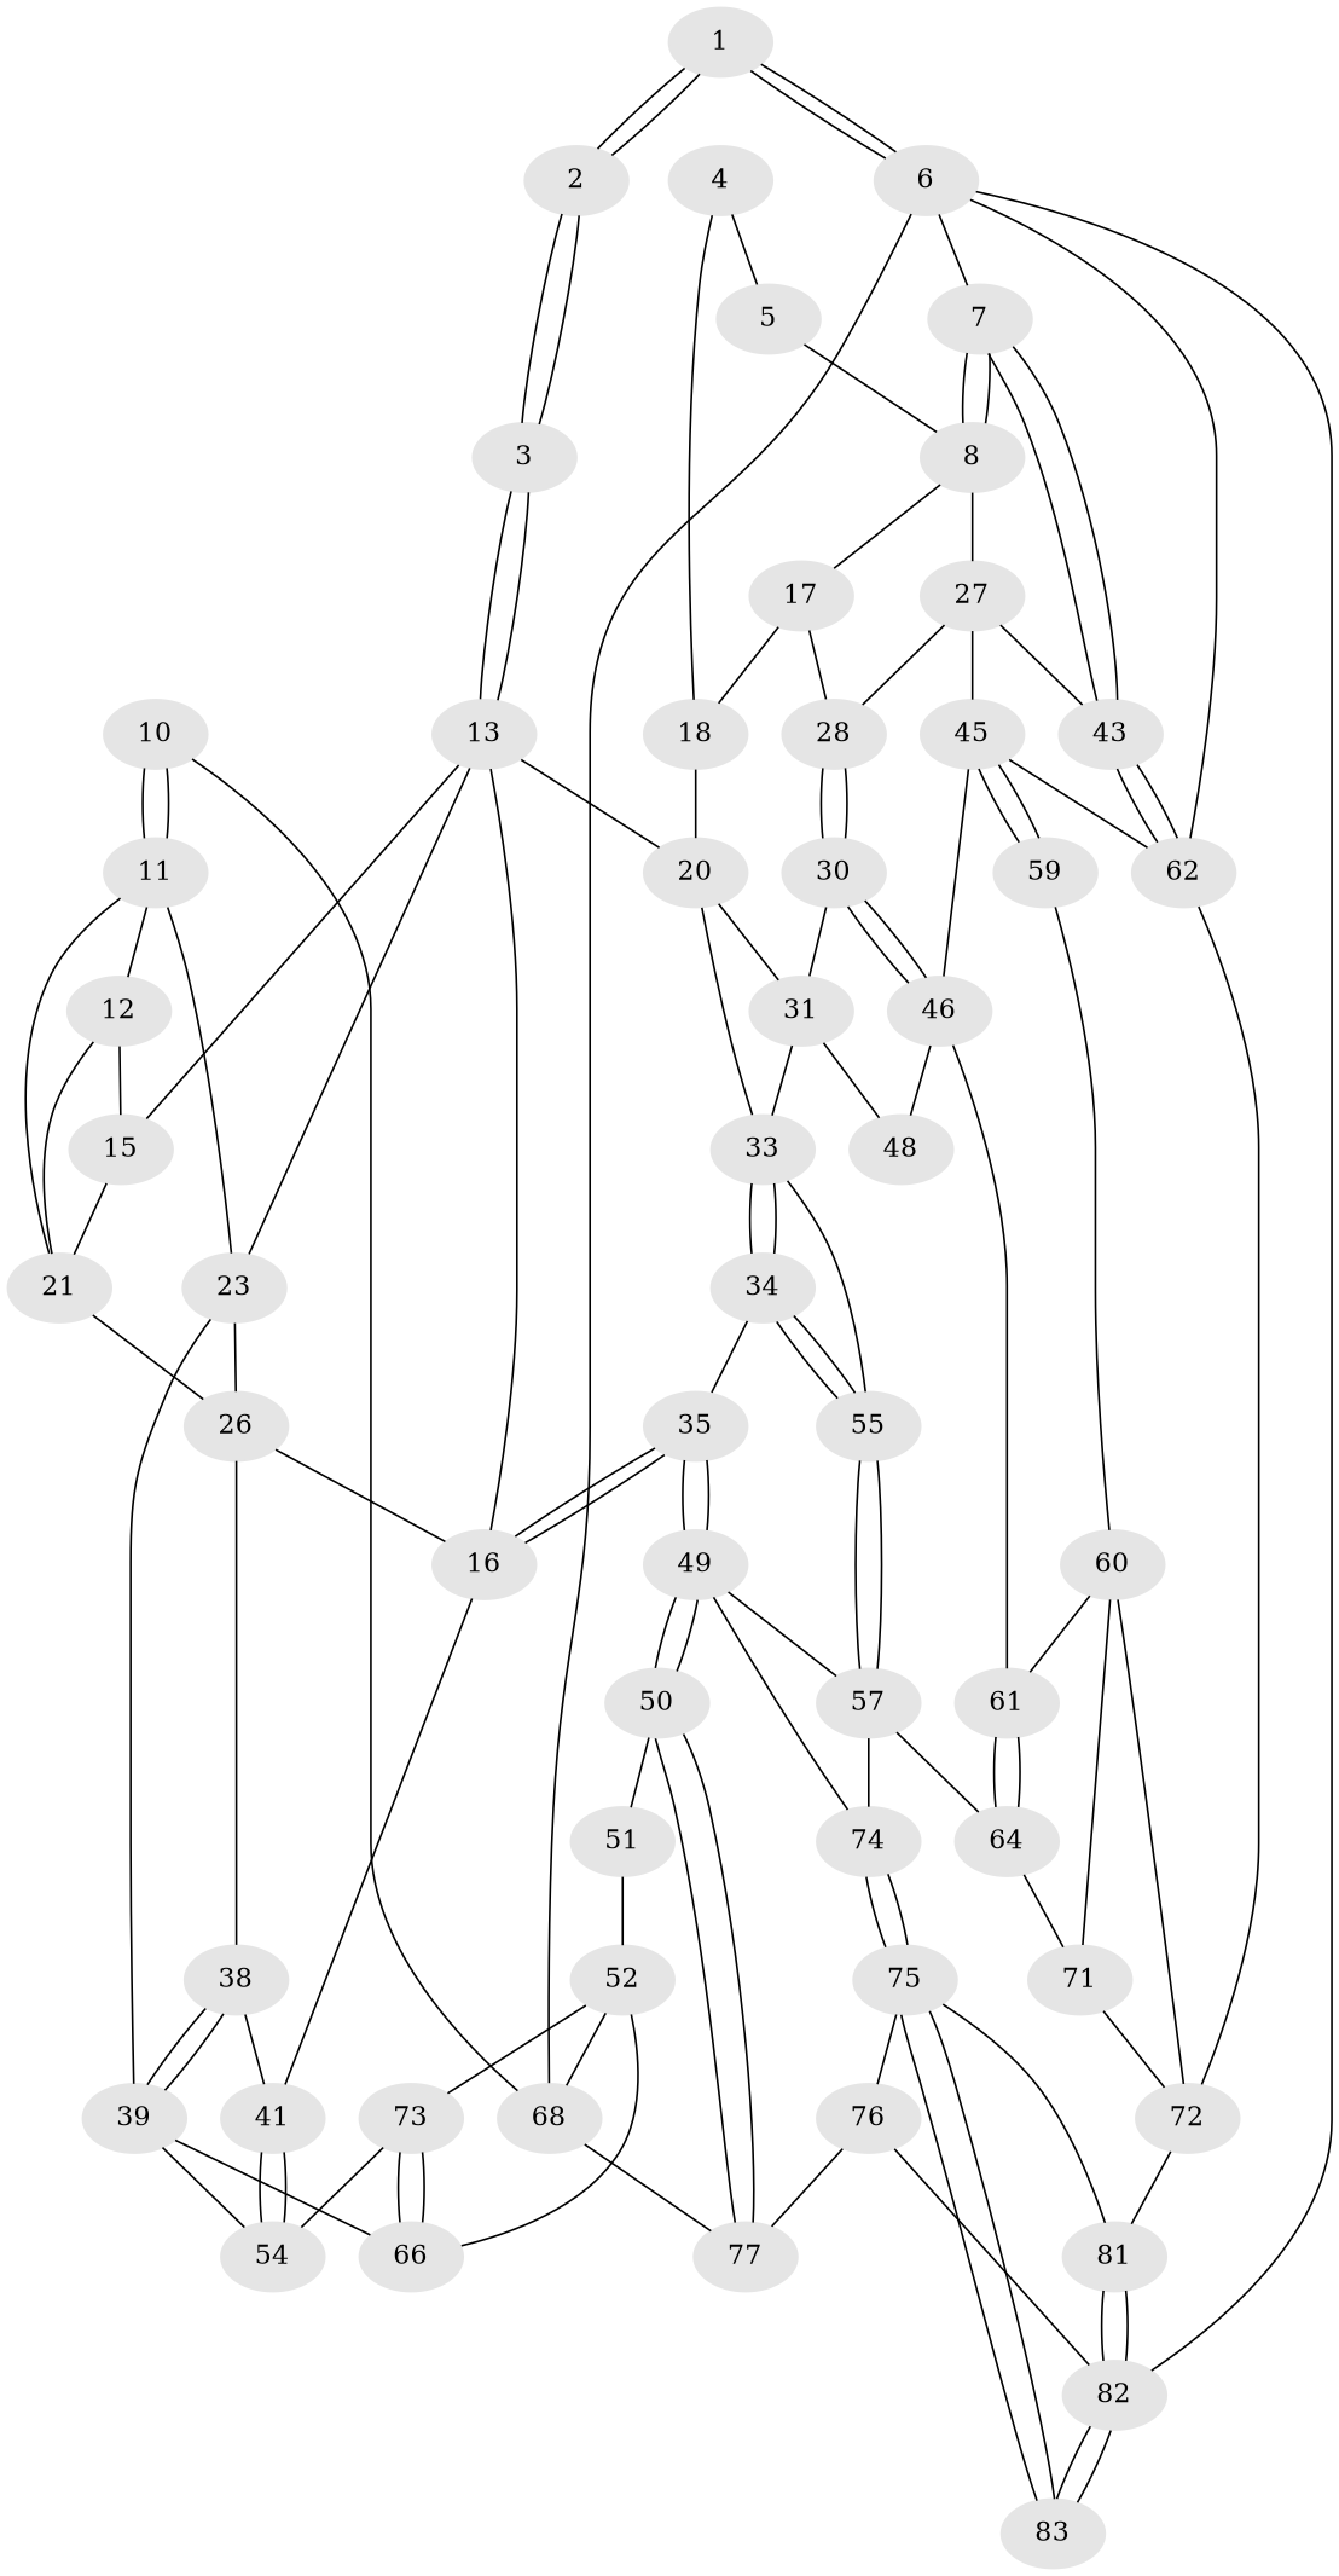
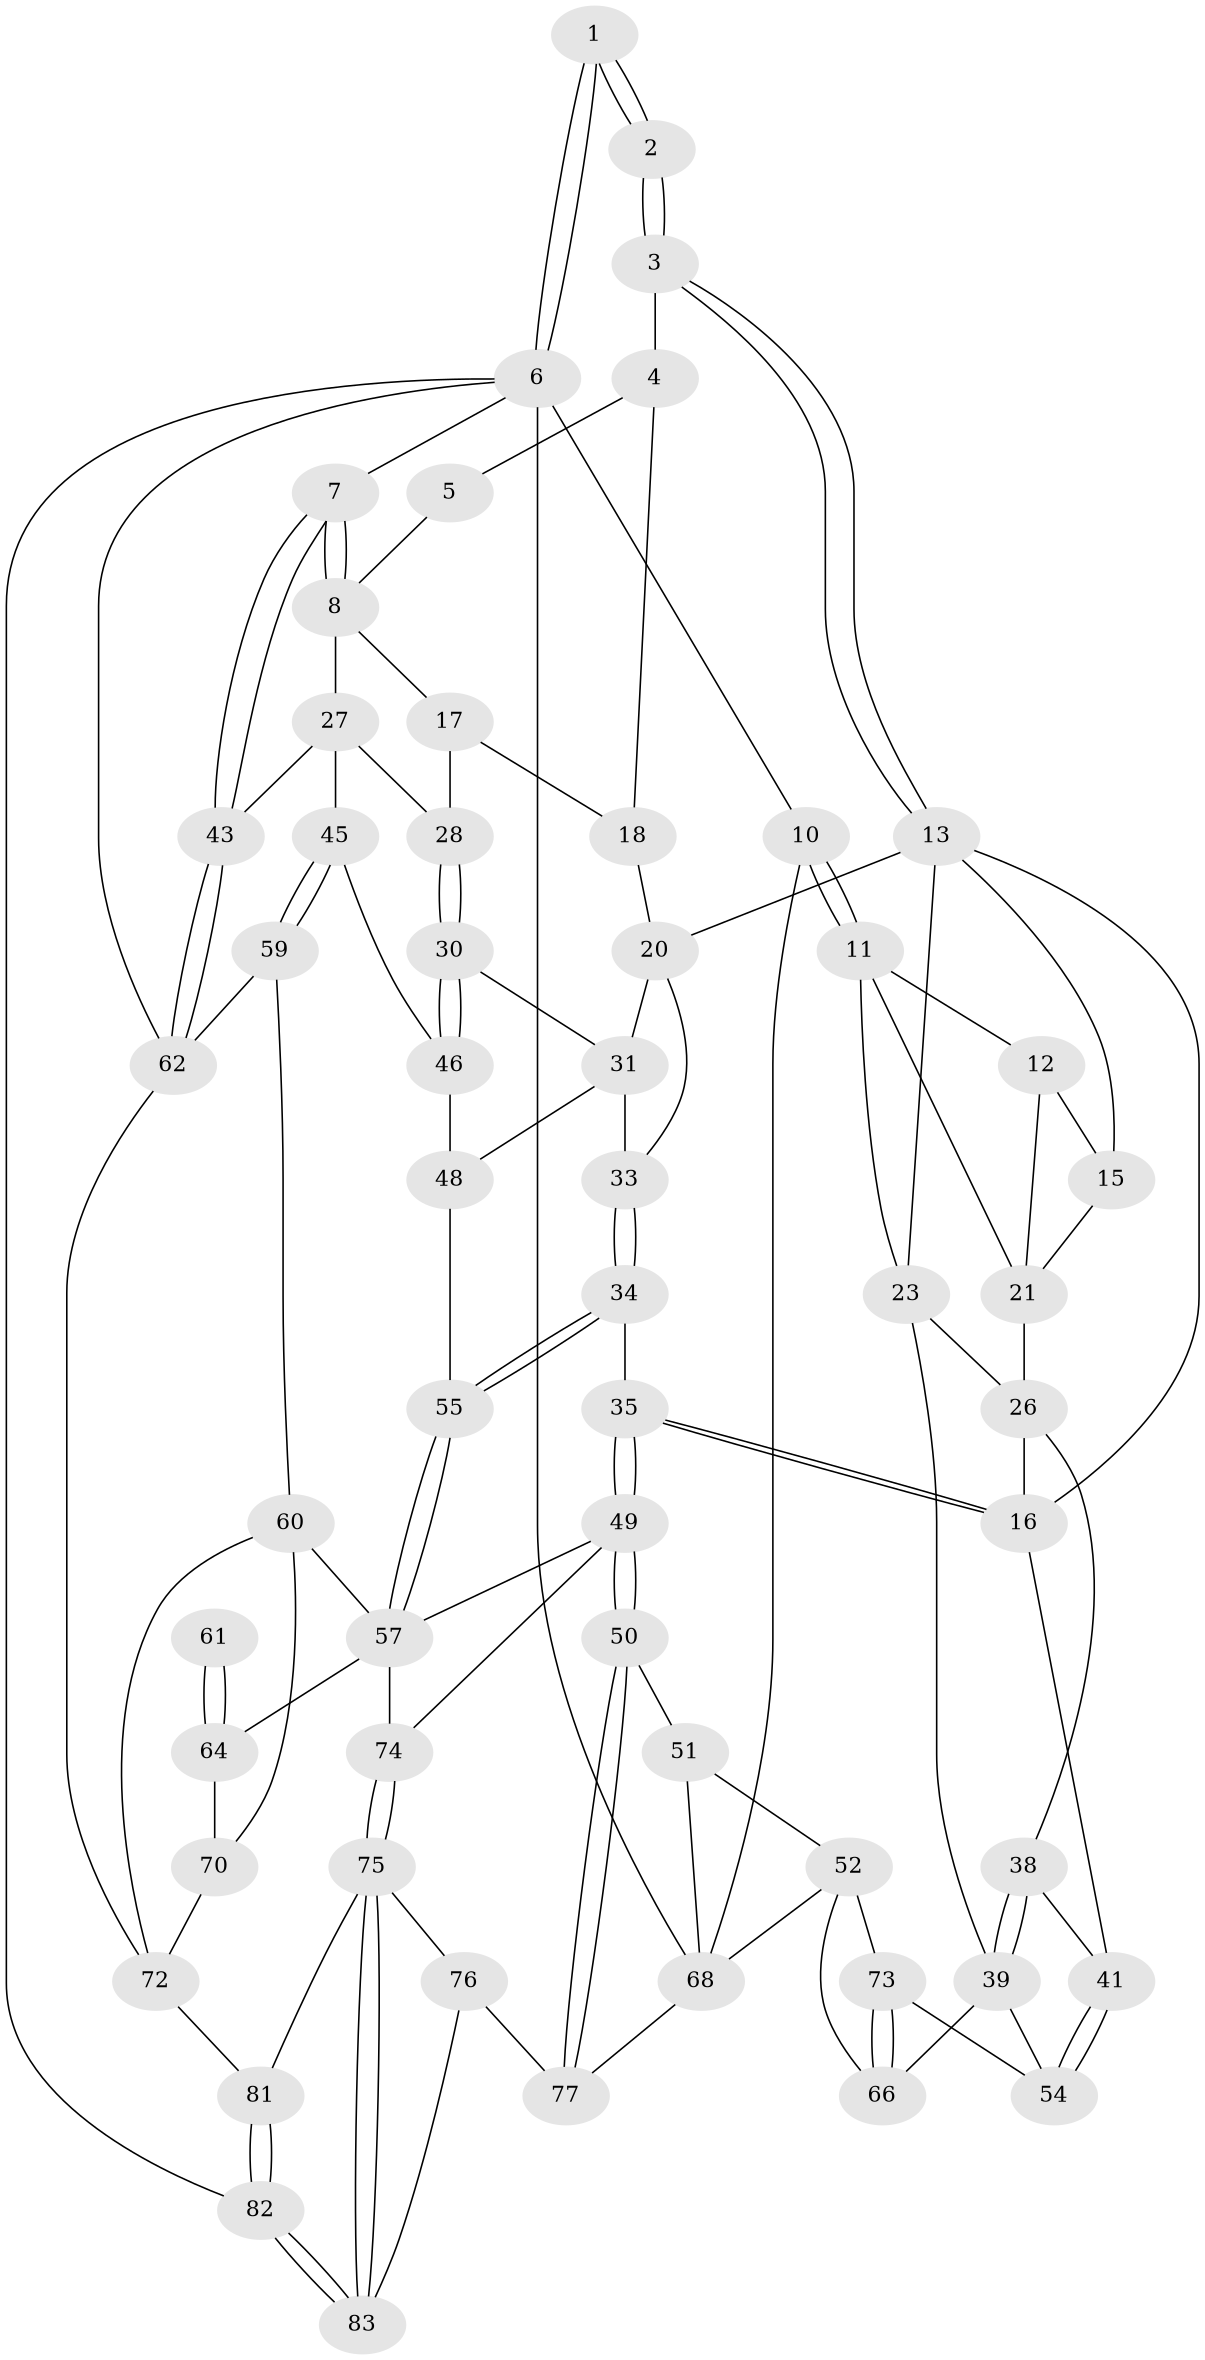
  graph {
    node [color=gray90 style=filled]
    1
    2
    6 [super="+73"]
    3
    7
    10
    62 [super="+63"]
    68 [super="+79"]
    82
    4
    13 [super="+14"]
    5
    18 [super="+19"]
    23 [super="+24"]
    15
    20 [super="+32"]
    n17 [label=16 super="+40"]
    8 [super="+9"]
    17 [super="+29"]
    27 [super="+44"]
    43
    11 [super="+22"]
    72 [super="+78"]
    77 [super="+80"]
    83
    28
    45
    12 [super="+16"]
    21 [super="+25"]
    26 [super="+37"]
    39 [super="+56"]
    31 [super="+42"]
    33
    41
    30
    48
    34
    38
    54
    66
    46 [super="+47"]
    59
    61
    55
    35
    49 [super="+58"]
    57 [super="+65"]
    50
    74
    60 [super="+69"]
    64
    51
    75
    52 [super="+67"]
    n55 [label=73]
-   70 [super="+71" label=71]
+   70 [super="+71"]
    81
    76 [super="+84"]
    1 -- 2
    1 -- 2
    1 -- 6
    1 -- 6
    2 -- 3
    2 -- 3
    6 -- 7
+   6 -- 10
    6 -- 62
    6 -- 68
    6 -- 82
+   3 -- 4
    3 -- 13
    3 -- 13
    7 -- 8
    7 -- 8
    7 -- 43
    7 -- 43
    10 -- 68
    10 -- 11
    10 -- 11
    62 -- 72
    68 -- 77
    82 -- 83
    82 -- 83
    4 -- 5
    4 -- 18
    13 -- 23
    13 -- 15
    13 -- 20
    13 -- n17
    5 -- 8
    18 -- 20
    23 -- 26
    23 -- 39
    15 -- 21
    20 -- 31
    20 -- 33
    n17 -- 41
    8 -- 17
    8 -- 27
    17 -- 18 [weight=2]
    17 -- 28
    27 -- 43
    27 -- 28
    27 -- 45
    43 -- 62
    43 -- 62
    11 -- 23
    11 -- 12
    11 -- 21
    72 -- 81
    28 -- 30
    28 -- 30
    45 -- 46
    45 -- 59
    45 -- 59
    12 -- 15
    12 -- 21
    21 -- 26
    26 -- n17
    26 -- 38
    39 -- 54
    39 -- 66
    31 -- 33
    31 -- 48
    33 -- 34
    33 -- 34
    41 -- 54
    41 -- 54
    30 -- 31
    30 -- 46
    30 -- 46
-   33 -- 55
+   48 -- 55
    34 -- 55
    34 -- 55
    34 -- 35
    38 -- 39
    38 -- 39
    38 -- 41
    46 -- 48
-   46 -- 61
-   45 -- 62
+   59 -- 62
    59 -- 60
    61 -- 64
    61 -- 64
    55 -- 57
    55 -- 57
    35 -- n17
    35 -- n17
    35 -- 49
    35 -- 49
    49 -- 57
    49 -- 50
    49 -- 50
    49 -- 74
    57 -- 74
    57 -- 64
    50 -- 77
    50 -- 77
    50 -- 51
    74 -- 75
    74 -- 75
    60 -- 72
-   60 -- 61
+   60 -- 57
    60 -- 70
    64 -- 70
+   51 -- 68
    51 -- 52
    75 -- 83
    75 -- 83
    75 -- 81
    75 -- 76
    52 -- 68
    52 -- 66
    52 -- n55
    n55 -- 54
    n55 -- 66
    n55 -- 66
    70 -- 72
    81 -- 82
    81 -- 82
    76 -- 77 [weight=2]
-   76 -- 82
+   76 -- 83
  }
